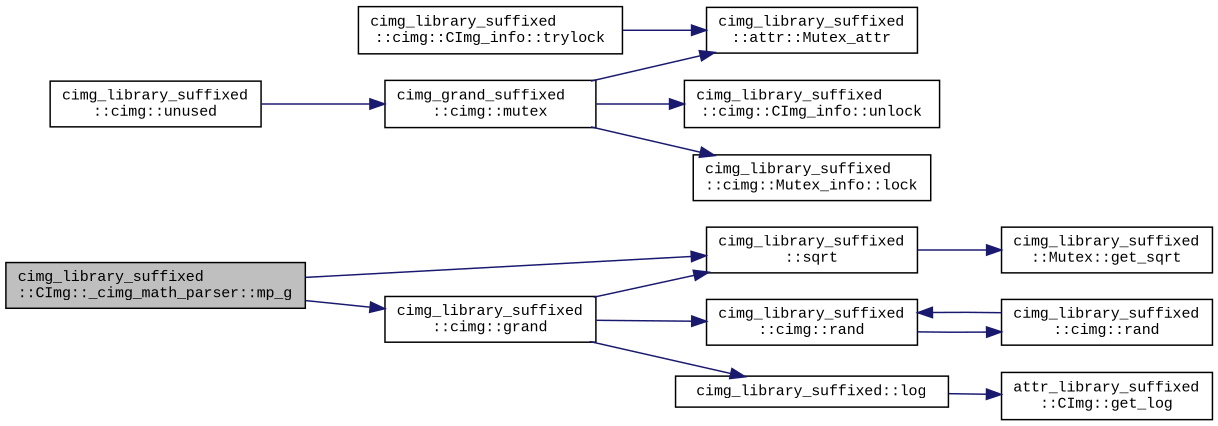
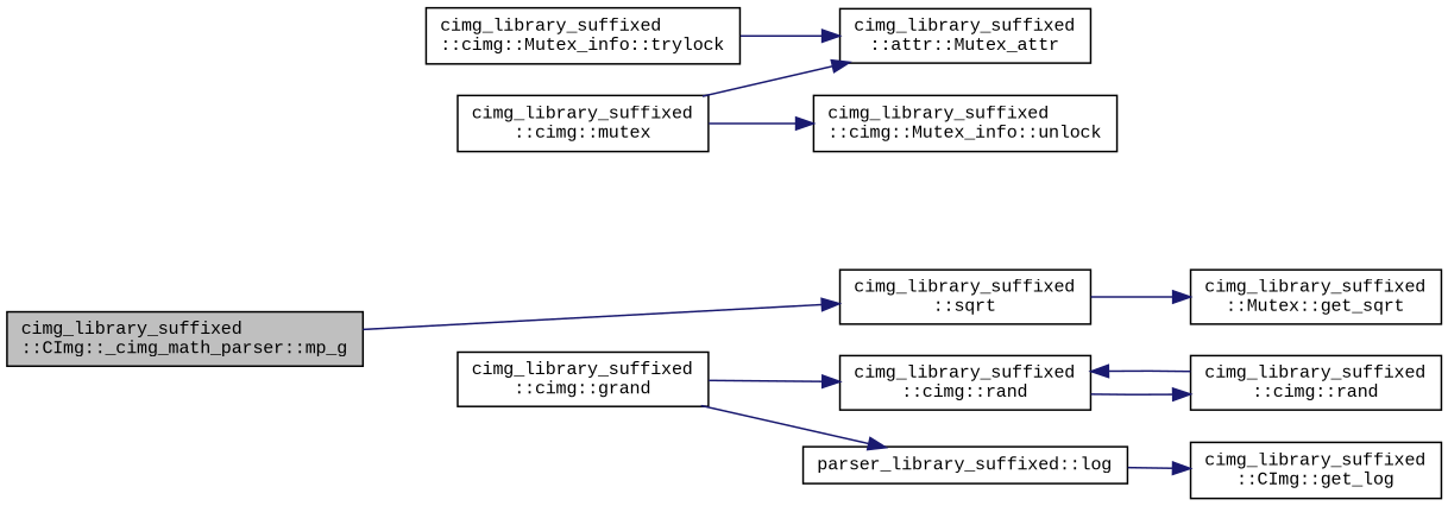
  digraph {
    fontname="Liberation Mono"
    rankdir=LR
    node [color=black fillcolor=white fontname="Liberation Mono" fontsize=10 shape=record style=filled]
    edge [color=midnightblue fontname="Liberation Mono" fontsize=10 labelfontname=Helvetica labelfontsize=10 style=solid]
    n1 [fillcolor=grey75 fontcolor=black height=0.2 label="cimg_library_suffixed\l::CImg::_cimg_math_parser::mp_g" width=0.4]
    n2 [height=0.2 label="cimg_library_suffixed\l::cimg::grand" width=0.4]
    n3 [height=0.2 label="cimg_library_suffixed\l::sqrt" width=0.4]
-   n4 [height=0.2 label="cimg_library_suffixed\l::cimg::unused" width=0.4]
-   n5 [height=0.2 label="cimg_grand_suffixed\l::cimg::mutex" width=0.4]
+   n5 [height=0.2 label="cimg_library_suffixed\l::cimg::mutex" width=0.4]
    n6 [height=0.2 label="cimg_library_suffixed\l::cimg::rand" width=0.4]
-   n7 [height=0.2 label="cimg_library_suffixed::log" width=0.4]
+   n7 [height=0.2 label="parser_library_suffixed::log" width=0.4]
    n8 [height=0.2 label="cimg_library_suffixed\l::attr::Mutex_attr" width=0.4]
-   n9 [height=0.2 label="cimg_library_suffixed\l::cimg::CImg_info::unlock" width=0.4]
-   n10 [height=0.2 label="cimg_library_suffixed\l::cimg::Mutex_info::lock" width=0.4]
-   n11 [height=0.2 label="cimg_library_suffixed\l::cimg::CImg_info::trylock" width=0.4]
+   n9 [height=0.2 label="cimg_library_suffixed\l::cimg::Mutex_info::unlock" width=0.4]
+   n11 [height=0.2 label="cimg_library_suffixed\l::cimg::Mutex_info::trylock" width=0.4]
    n12 [height=0.2 label="cimg_library_suffixed\l::cimg::rand" width=0.4]
    n13 [height=0.2 label="cimg_library_suffixed\l::Mutex::get_sqrt" width=0.4]
-   n14 [height=0.2 label="attr_library_suffixed\l::CImg::get_log" width=0.4]
-   n1 -> n2
+   n14 [height=0.2 label="cimg_library_suffixed\l::CImg::get_log" width=0.4]
    n1 -> n3
-   n2 -> n3
    n2 -> n6
    n2 -> n7
    n3 -> n13
-   n4 -> n5
    n5 -> n8
    n5 -> n9
-   n5 -> n10
    n6 -> n12
    n7 -> n14
    n11 -> n8
    n12 -> n6
  }
